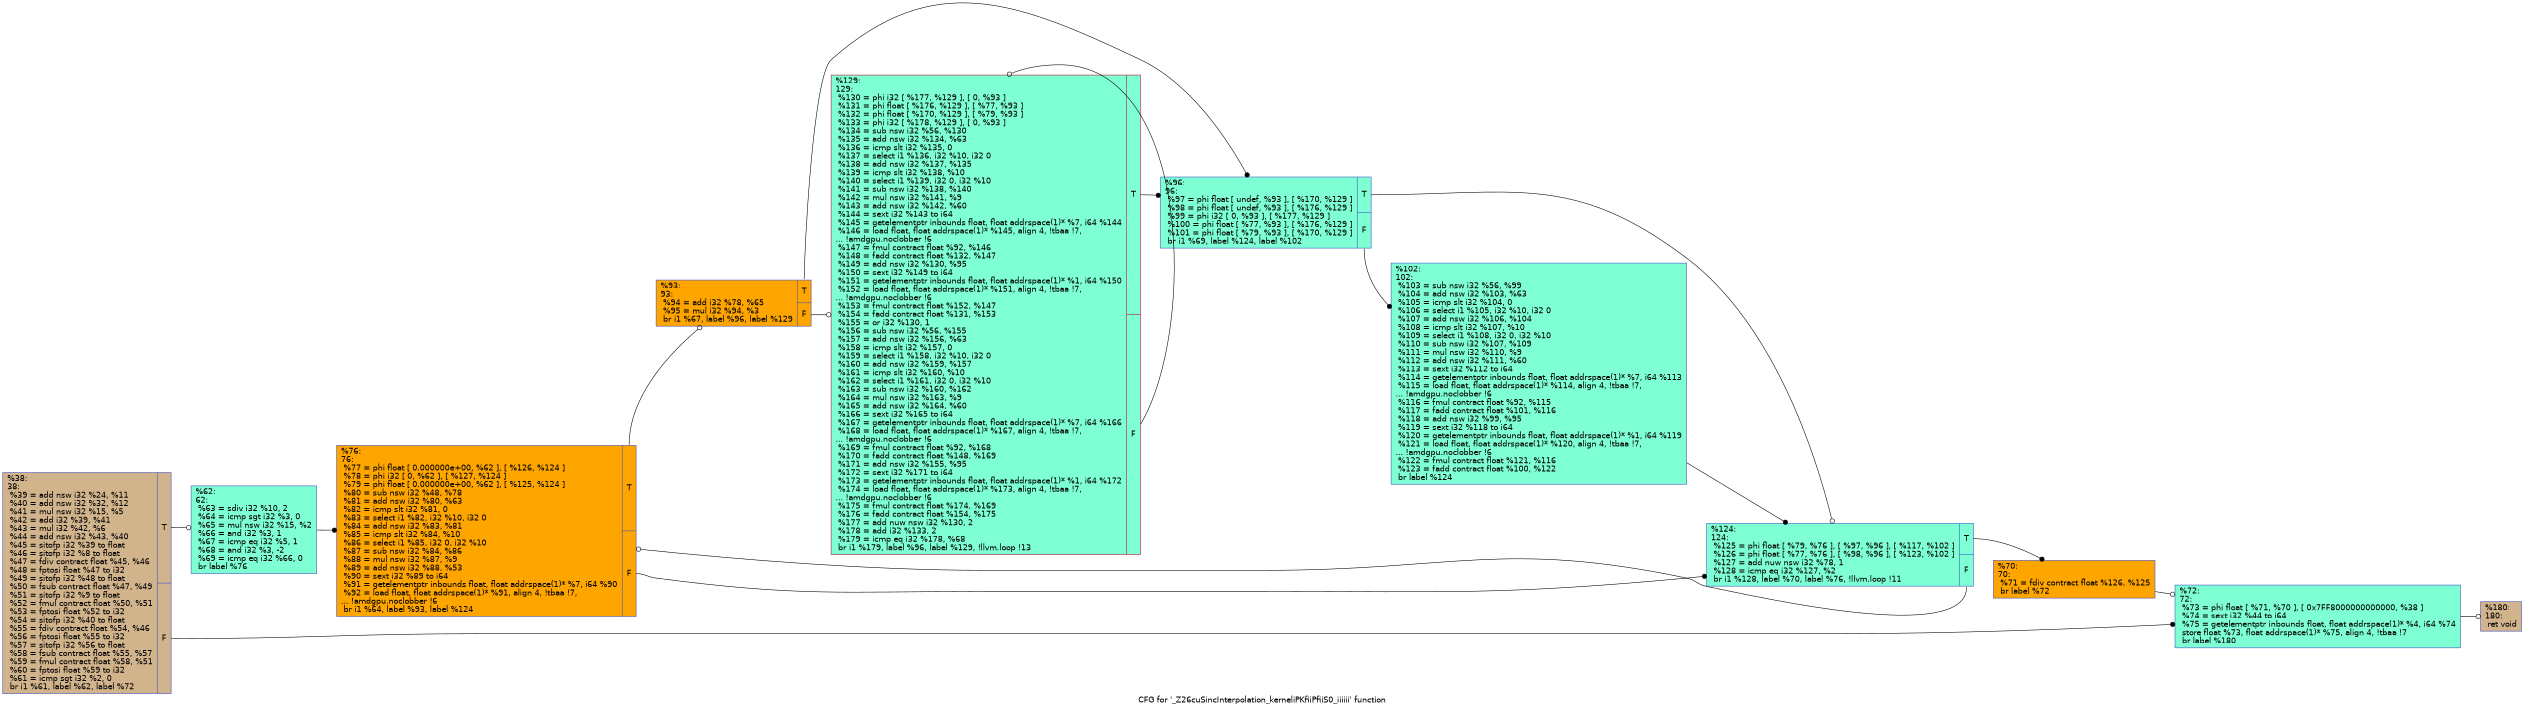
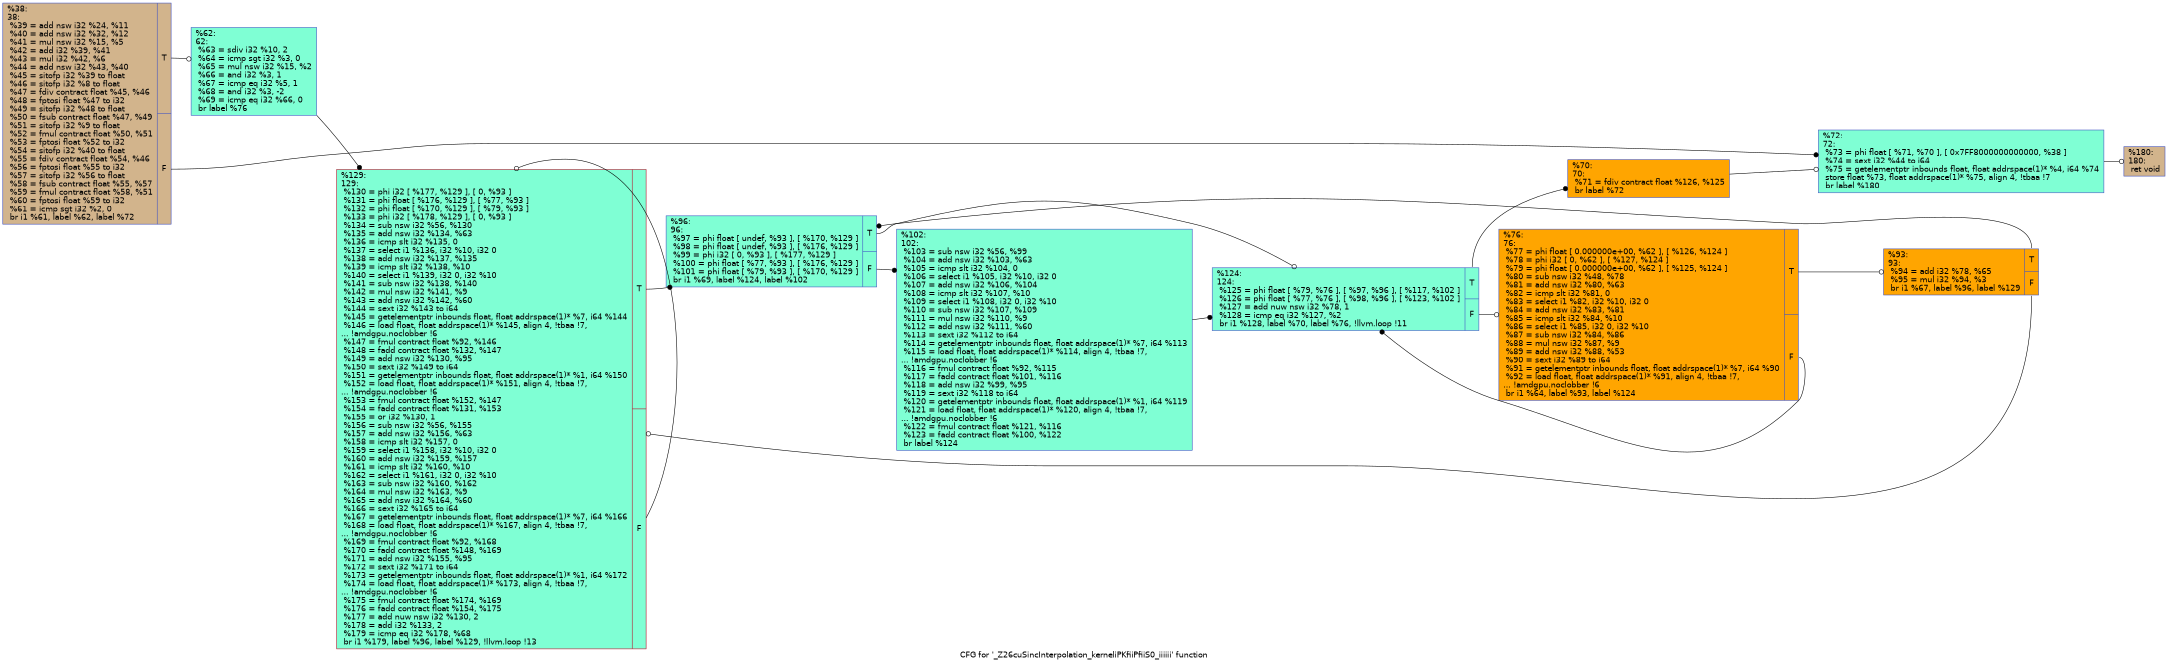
  digraph {
    fontname="DejaVu Sans"
    label="CFG for '_Z26cuSincInterpolation_kerneliPKfiiPfiiS0_iiiiii' function"
    rankdir=LR
    node [color="#3d50c3ff" fillcolor=aquamarine fontname="DejaVu Sans" shape=record style=filled]
    edge [arrowhead=odot fontname="DejaVu Sans" tailport=s0]
    n1 [fillcolor=tan label="{%38:\l38:                                               \l  %39 = add nsw i32 %24, %11\l  %40 = add nsw i32 %32, %12\l  %41 = mul nsw i32 %15, %5\l  %42 = add i32 %39, %41\l  %43 = mul i32 %42, %6\l  %44 = add nsw i32 %43, %40\l  %45 = sitofp i32 %39 to float\l  %46 = sitofp i32 %8 to float\l  %47 = fdiv contract float %45, %46\l  %48 = fptosi float %47 to i32\l  %49 = sitofp i32 %48 to float\l  %50 = fsub contract float %47, %49\l  %51 = sitofp i32 %9 to float\l  %52 = fmul contract float %50, %51\l  %53 = fptosi float %52 to i32\l  %54 = sitofp i32 %40 to float\l  %55 = fdiv contract float %54, %46\l  %56 = fptosi float %55 to i32\l  %57 = sitofp i32 %56 to float\l  %58 = fsub contract float %55, %57\l  %59 = fmul contract float %58, %51\l  %60 = fptosi float %59 to i32\l  %61 = icmp sgt i32 %2, 0\l  br i1 %61, label %62, label %72\l|{<s0>T|<s1>F}}"]
    n2 [label="{%62:\l62:                                               \l  %63 = sdiv i32 %10, 2\l  %64 = icmp sgt i32 %3, 0\l  %65 = mul nsw i32 %15, %2\l  %66 = and i32 %3, 1\l  %67 = icmp eq i32 %5, 1\l  %68 = and i32 %3, -2\l  %69 = icmp eq i32 %66, 0\l  br label %76\l}"]
    n3 [label="{%72:\l72:                                               \l  %73 = phi float [ %71, %70 ], [ 0x7FF8000000000000, %38 ]\l  %74 = sext i32 %44 to i64\l  %75 = getelementptr inbounds float, float addrspace(1)* %4, i64 %74\l  store float %73, float addrspace(1)* %75, align 4, !tbaa !7\l  br label %180\l}"]
    n4 [fillcolor=tan label="{%180:\l180:                                              \l  ret void\l}"]
    n5 [fillcolor=orange label="{%76:\l76:                                               \l  %77 = phi float [ 0.000000e+00, %62 ], [ %126, %124 ]\l  %78 = phi i32 [ 0, %62 ], [ %127, %124 ]\l  %79 = phi float [ 0.000000e+00, %62 ], [ %125, %124 ]\l  %80 = sub nsw i32 %48, %78\l  %81 = add nsw i32 %80, %63\l  %82 = icmp slt i32 %81, 0\l  %83 = select i1 %82, i32 %10, i32 0\l  %84 = add nsw i32 %83, %81\l  %85 = icmp slt i32 %84, %10\l  %86 = select i1 %85, i32 0, i32 %10\l  %87 = sub nsw i32 %84, %86\l  %88 = mul nsw i32 %87, %9\l  %89 = add nsw i32 %88, %53\l  %90 = sext i32 %89 to i64\l  %91 = getelementptr inbounds float, float addrspace(1)* %7, i64 %90\l  %92 = load float, float addrspace(1)* %91, align 4, !tbaa !7,\l... !amdgpu.noclobber !6\l  br i1 %64, label %93, label %124\l|{<s0>T|<s1>F}}"]
    n6 [fillcolor=orange label="{%93:\l93:                                               \l  %94 = add i32 %78, %65\l  %95 = mul i32 %94, %3\l  br i1 %67, label %96, label %129\l|{<s0>T|<s1>F}}"]
    n7 [label="{%124:\l124:                                              \l  %125 = phi float [ %79, %76 ], [ %97, %96 ], [ %117, %102 ]\l  %126 = phi float [ %77, %76 ], [ %98, %96 ], [ %123, %102 ]\l  %127 = add nuw nsw i32 %78, 1\l  %128 = icmp eq i32 %127, %2\l  br i1 %128, label %70, label %76, !llvm.loop !11\l|{<s0>T|<s1>F}}"]
    n8 [label="{%96:\l96:                                               \l  %97 = phi float [ undef, %93 ], [ %170, %129 ]\l  %98 = phi float [ undef, %93 ], [ %176, %129 ]\l  %99 = phi i32 [ 0, %93 ], [ %177, %129 ]\l  %100 = phi float [ %77, %93 ], [ %176, %129 ]\l  %101 = phi float [ %79, %93 ], [ %170, %129 ]\l  br i1 %69, label %124, label %102\l|{<s0>T|<s1>F}}"]
    n9 [color="#b70d28ff" label="{%129:\l129:                                              \l  %130 = phi i32 [ %177, %129 ], [ 0, %93 ]\l  %131 = phi float [ %176, %129 ], [ %77, %93 ]\l  %132 = phi float [ %170, %129 ], [ %79, %93 ]\l  %133 = phi i32 [ %178, %129 ], [ 0, %93 ]\l  %134 = sub nsw i32 %56, %130\l  %135 = add nsw i32 %134, %63\l  %136 = icmp slt i32 %135, 0\l  %137 = select i1 %136, i32 %10, i32 0\l  %138 = add nsw i32 %137, %135\l  %139 = icmp slt i32 %138, %10\l  %140 = select i1 %139, i32 0, i32 %10\l  %141 = sub nsw i32 %138, %140\l  %142 = mul nsw i32 %141, %9\l  %143 = add nsw i32 %142, %60\l  %144 = sext i32 %143 to i64\l  %145 = getelementptr inbounds float, float addrspace(1)* %7, i64 %144\l  %146 = load float, float addrspace(1)* %145, align 4, !tbaa !7,\l... !amdgpu.noclobber !6\l  %147 = fmul contract float %92, %146\l  %148 = fadd contract float %132, %147\l  %149 = add nsw i32 %130, %95\l  %150 = sext i32 %149 to i64\l  %151 = getelementptr inbounds float, float addrspace(1)* %1, i64 %150\l  %152 = load float, float addrspace(1)* %151, align 4, !tbaa !7,\l... !amdgpu.noclobber !6\l  %153 = fmul contract float %152, %147\l  %154 = fadd contract float %131, %153\l  %155 = or i32 %130, 1\l  %156 = sub nsw i32 %56, %155\l  %157 = add nsw i32 %156, %63\l  %158 = icmp slt i32 %157, 0\l  %159 = select i1 %158, i32 %10, i32 0\l  %160 = add nsw i32 %159, %157\l  %161 = icmp slt i32 %160, %10\l  %162 = select i1 %161, i32 0, i32 %10\l  %163 = sub nsw i32 %160, %162\l  %164 = mul nsw i32 %163, %9\l  %165 = add nsw i32 %164, %60\l  %166 = sext i32 %165 to i64\l  %167 = getelementptr inbounds float, float addrspace(1)* %7, i64 %166\l  %168 = load float, float addrspace(1)* %167, align 4, !tbaa !7,\l... !amdgpu.noclobber !6\l  %169 = fmul contract float %92, %168\l  %170 = fadd contract float %148, %169\l  %171 = add nsw i32 %155, %95\l  %172 = sext i32 %171 to i64\l  %173 = getelementptr inbounds float, float addrspace(1)* %1, i64 %172\l  %174 = load float, float addrspace(1)* %173, align 4, !tbaa !7,\l... !amdgpu.noclobber !6\l  %175 = fmul contract float %174, %169\l  %176 = fadd contract float %154, %175\l  %177 = add nuw nsw i32 %130, 2\l  %178 = add i32 %133, 2\l  %179 = icmp eq i32 %178, %68\l  br i1 %179, label %96, label %129, !llvm.loop !13\l|{<s0>T|<s1>F}}"]
    n10 [fillcolor=orange label="{%70:\l70:                                               \l  %71 = fdiv contract float %126, %125\l  br label %72\l}"]
    n11 [label="{%102:\l102:                                              \l  %103 = sub nsw i32 %56, %99\l  %104 = add nsw i32 %103, %63\l  %105 = icmp slt i32 %104, 0\l  %106 = select i1 %105, i32 %10, i32 0\l  %107 = add nsw i32 %106, %104\l  %108 = icmp slt i32 %107, %10\l  %109 = select i1 %108, i32 0, i32 %10\l  %110 = sub nsw i32 %107, %109\l  %111 = mul nsw i32 %110, %9\l  %112 = add nsw i32 %111, %60\l  %113 = sext i32 %112 to i64\l  %114 = getelementptr inbounds float, float addrspace(1)* %7, i64 %113\l  %115 = load float, float addrspace(1)* %114, align 4, !tbaa !7,\l... !amdgpu.noclobber !6\l  %116 = fmul contract float %92, %115\l  %117 = fadd contract float %101, %116\l  %118 = add nsw i32 %99, %95\l  %119 = sext i32 %118 to i64\l  %120 = getelementptr inbounds float, float addrspace(1)* %1, i64 %119\l  %121 = load float, float addrspace(1)* %120, align 4, !tbaa !7,\l... !amdgpu.noclobber !6\l  %122 = fmul contract float %121, %116\l  %123 = fadd contract float %100, %122\l  br label %124\l}"]
    n1 -> n2
    n1 -> n3 [arrowhead=dot tailport=s1]
-   n2 -> n5 [arrowhead=dot]
+   n2 -> n9 [arrowhead=dot]
    n3 -> n4
    n5 -> n6
    n5 -> n7 [arrowhead=dot tailport=s1]
    n6 -> n8 [arrowhead=dot]
    n6 -> n9 [tailport=s1]
    n7 -> n5 [tailport=s1]
    n7 -> n10 [arrowhead=dot]
    n8 -> n7
    n8 -> n11 [arrowhead=dot tailport=s1]
    n9 -> n8 [arrowhead=dot]
    n9 -> n9 [tailport=s1]
    n10 -> n3
    n11 -> n7 [arrowhead=dot]
  }
